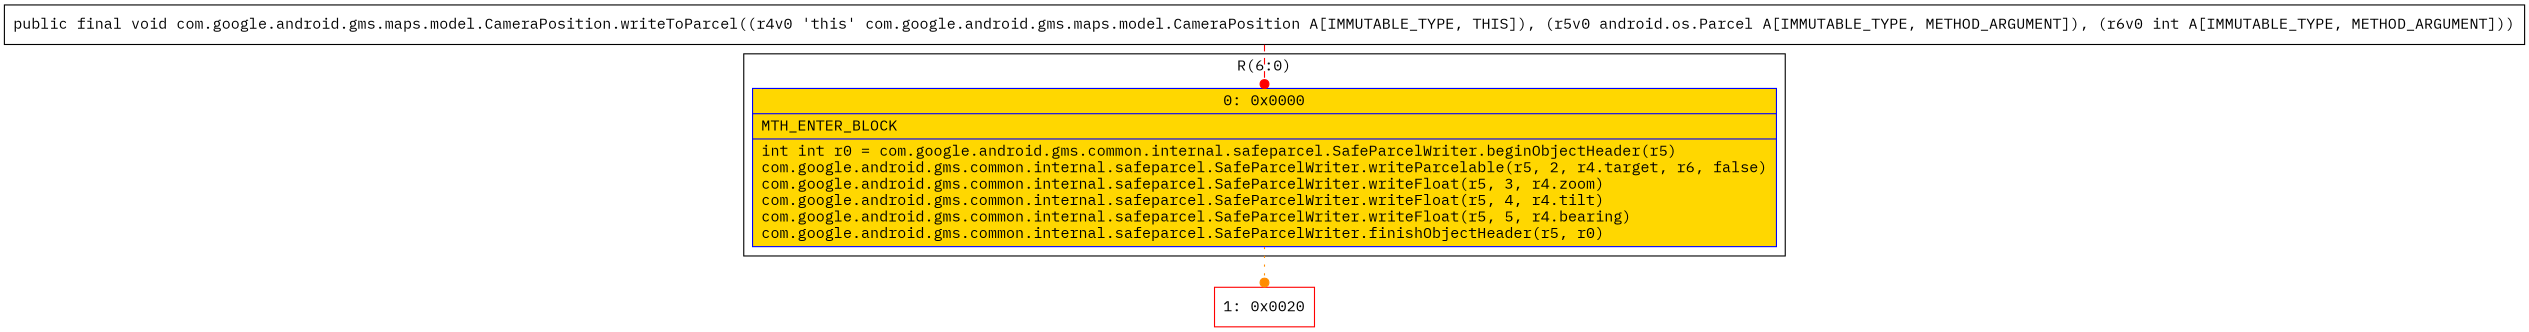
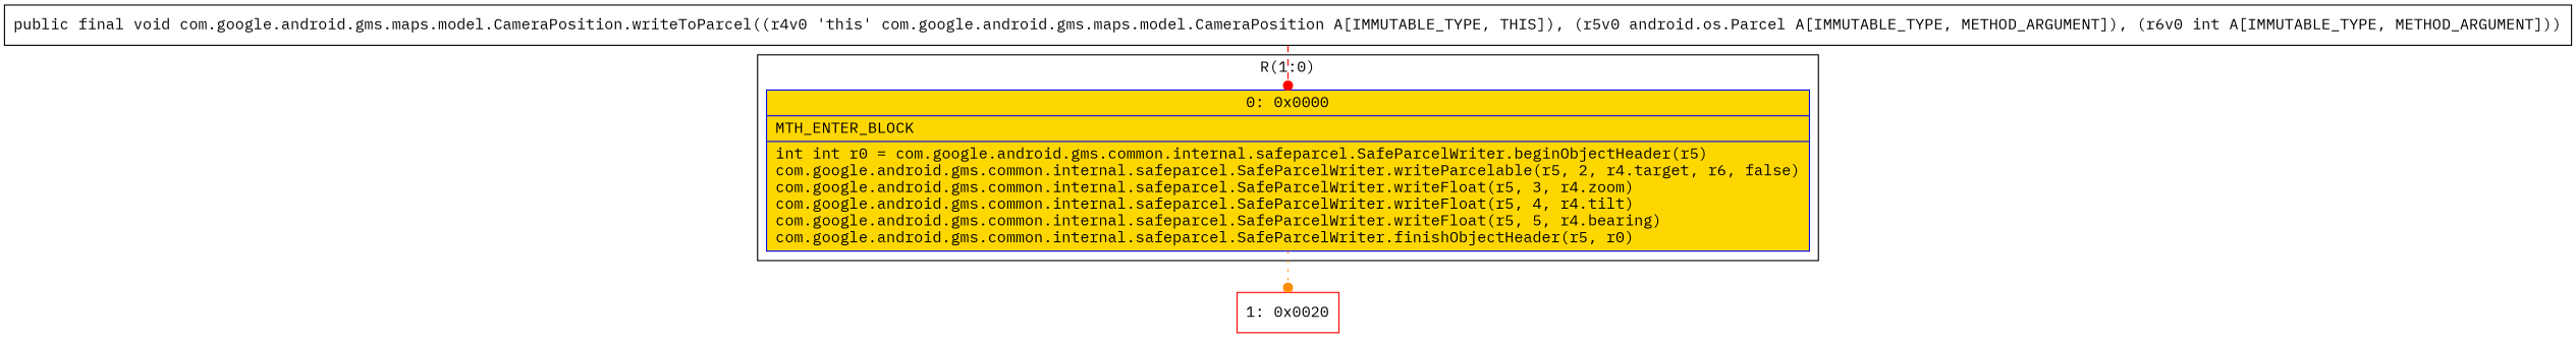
  digraph {
    fontname="IBM Plex Mono"
    node [shape=record style=filled fillcolor=white fontname="IBM Plex Mono"]
    edge [arrowhead=dot fontname="IBM Plex Mono"]
    n1 [color=blue label="{0\:\ 0x0000|MTH_ENTER_BLOCK\l|int int r0 = com.google.android.gms.common.internal.safeparcel.SafeParcelWriter.beginObjectHeader(r5)\lcom.google.android.gms.common.internal.safeparcel.SafeParcelWriter.writeParcelable(r5, 2, r4.target, r6, false)\lcom.google.android.gms.common.internal.safeparcel.SafeParcelWriter.writeFloat(r5, 3, r4.zoom)\lcom.google.android.gms.common.internal.safeparcel.SafeParcelWriter.writeFloat(r5, 4, r4.tilt)\lcom.google.android.gms.common.internal.safeparcel.SafeParcelWriter.writeFloat(r5, 5, r4.bearing)\lcom.google.android.gms.common.internal.safeparcel.SafeParcelWriter.finishObjectHeader(r5, r0)\l}" fillcolor=gold]
    n2 [color=red label="{1\:\ 0x0020}"]
    n3 [label="{public final void com.google.android.gms.maps.model.CameraPosition.writeToParcel((r4v0 'this' com.google.android.gms.maps.model.CameraPosition A[IMMUTABLE_TYPE, THIS]), (r5v0 android.os.Parcel A[IMMUTABLE_TYPE, METHOD_ARGUMENT]), (r6v0 int A[IMMUTABLE_TYPE, METHOD_ARGUMENT])) }"]
    subgraph cluster_1 {
-     label="R(6:0)"
+     label="R(1:0)"
      n1
    }
    n1 -> n2 [color=darkorange style=dotted]
    n3 -> n1 [color=red style=dashed]
  }
